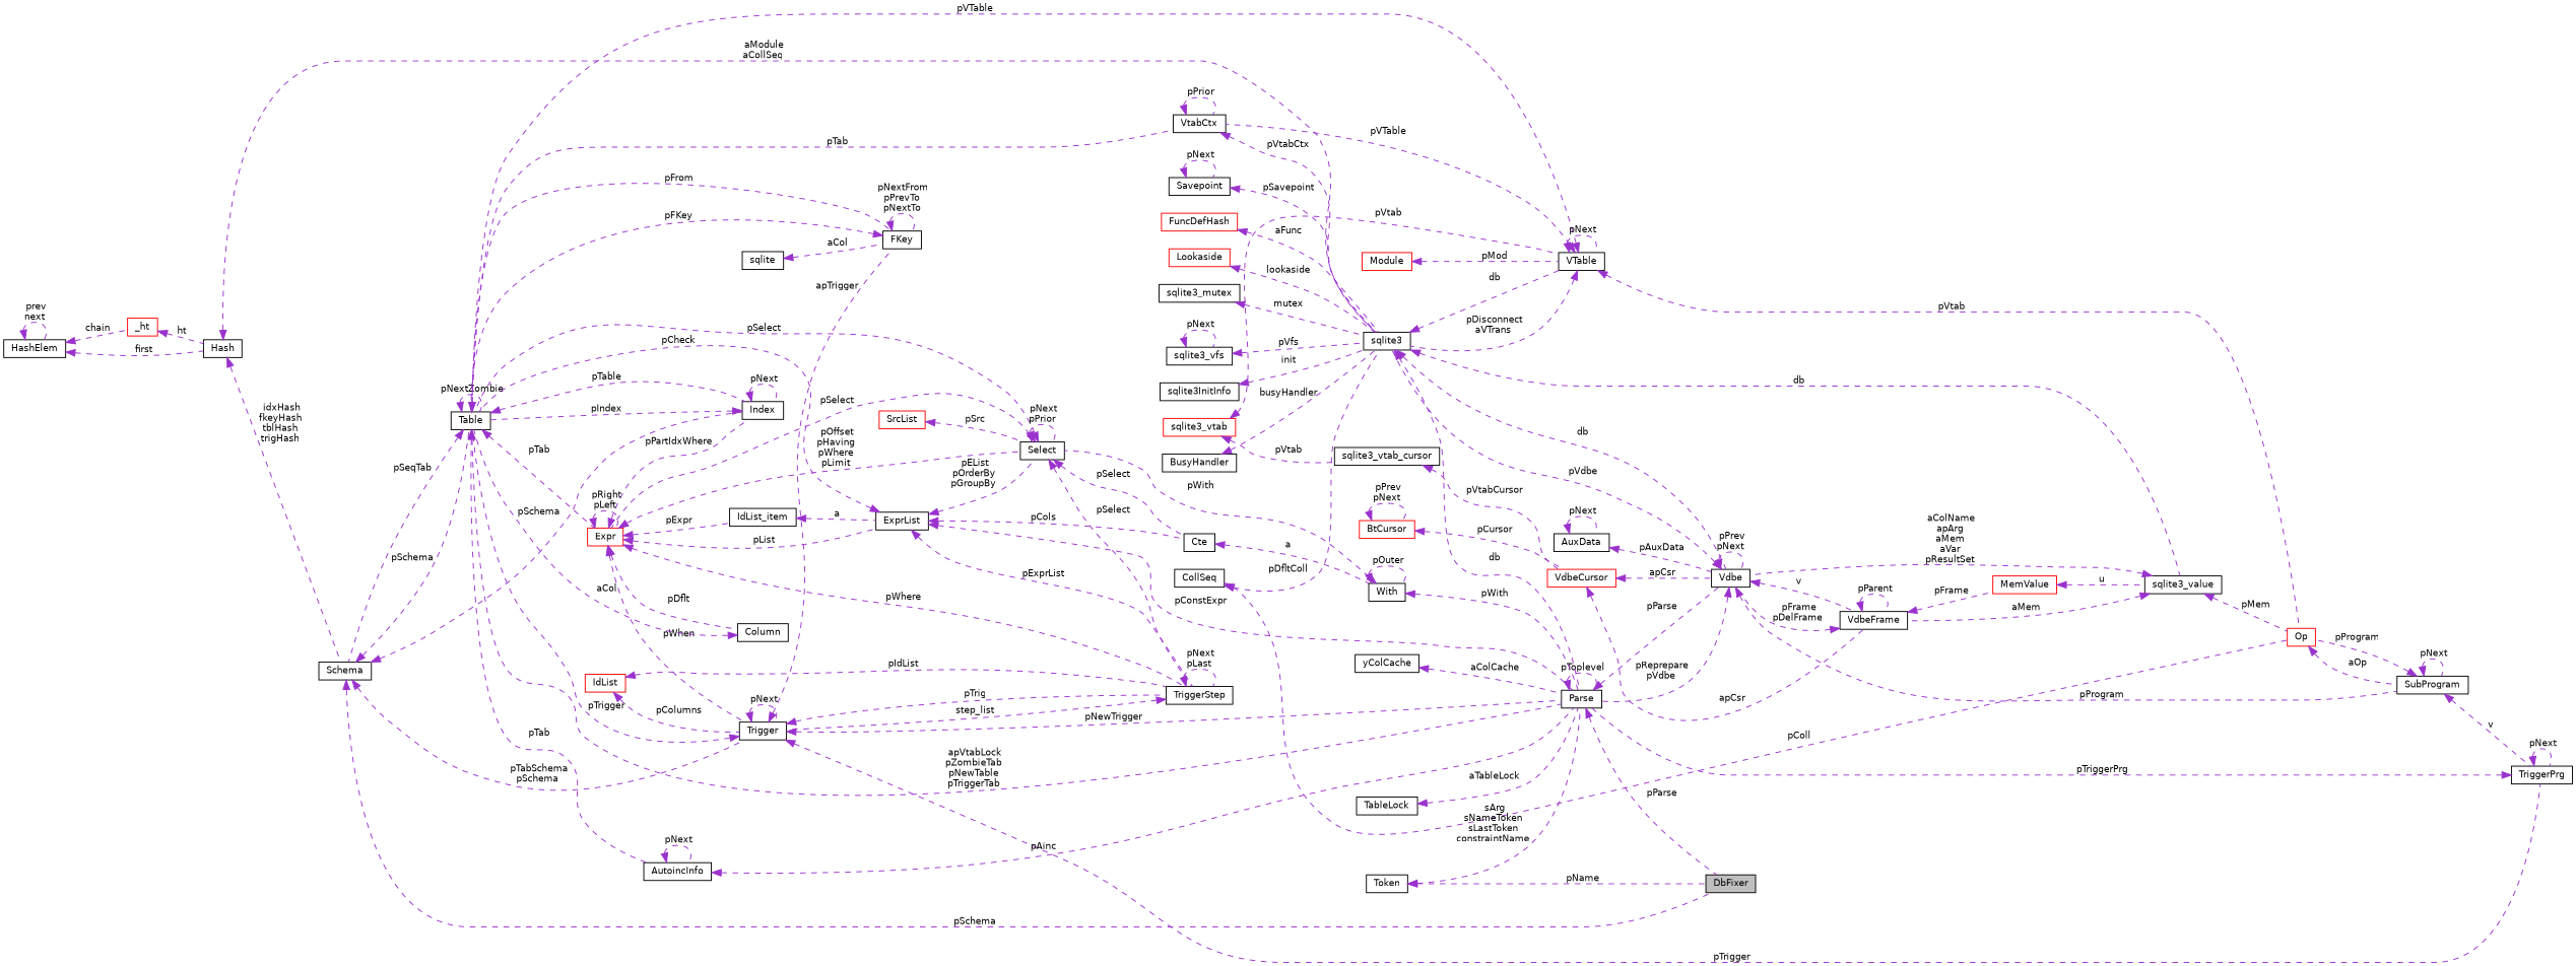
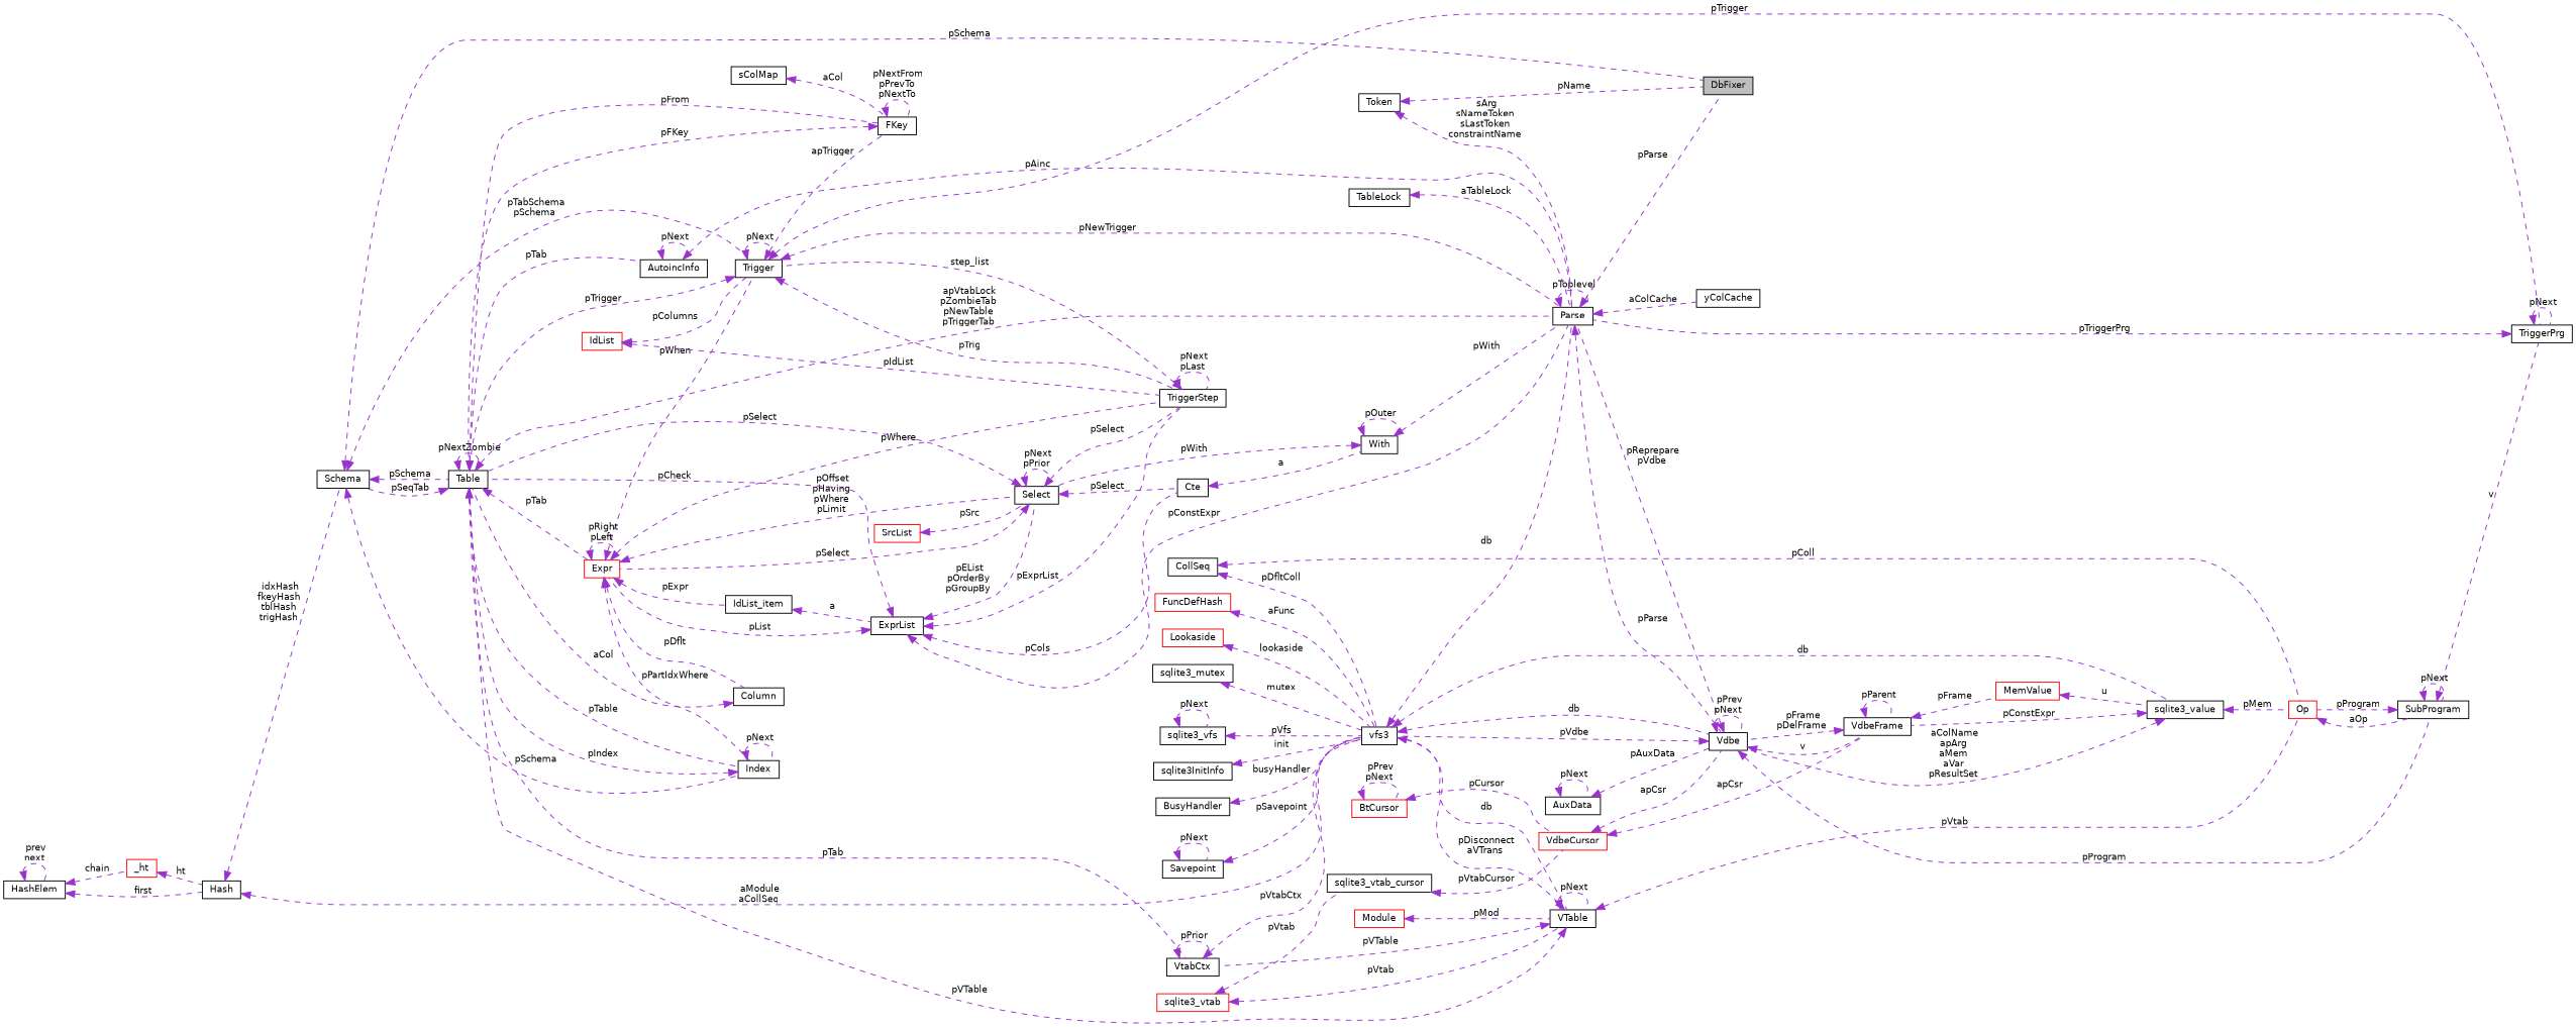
  digraph {
    rankdir=LR
    node [color=black fillcolor=white fontname=Helvetica fontsize=10 shape=record style=filled]
    edge [color=darkorchid3 dir=back fontname=Helvetica fontsize=10 labelfontname=Helvetica labelfontsize=10 style=dashed]
    n1 [fillcolor=grey75 fontcolor=black height=0.2 label=DbFixer width=0.4]
    n2 [height=0.2 label=Schema width=0.4]
    n3 [height=0.2 label=Table width=0.4]
    n4 [height=0.2 label=Trigger width=0.4]
    n5 [height=0.2 label=Index width=0.4]
    n6 [color=red height=0.2 label=Expr width=0.4]
    n7 [height=0.2 label=FKey width=0.4]
    n8 [height=0.2 label=Parse width=0.4]
    n9 [height=0.2 label=AutoincInfo width=0.4]
    n10 [height=0.2 label=VtabCtx width=0.4]
    n11 [height=0.2 label=TriggerStep width=0.4]
    n12 [height=0.2 label=TriggerPrg width=0.4]
    n13 [height=0.2 label=Column width=0.4]
    n14 [height=0.2 label=Select width=0.4]
    n15 [height=0.2 label=IdList_item width=0.4]
    n16 [height=0.2 label=Vdbe width=0.4]
-   n17 [height=0.2 label=sqlite3 width=0.4]
+   n17 [height=0.2 label=vfs3 width=0.4]
    n18 [height=0.2 label=Cte width=0.4]
    n19 [height=0.2 label=ExprList width=0.4]
    n20 [height=0.2 label=With width=0.4]
    n21 [color=red height=0.2 label=SrcList width=0.4]
-   n22 [height=0.2 label=sqlite width=0.4]
+   n22 [height=0.2 label=sColMap width=0.4]
    n23 [color=red height=0.2 label=IdList width=0.4]
    n24 [height=0.2 label=VTable width=0.4]
    n25 [color=red height=0.2 label=Op width=0.4]
    n26 [height=0.2 label=sqlite3_value width=0.4]
    n27 [height=0.2 label=SubProgram width=0.4]
    n28 [height=0.2 label=VdbeFrame width=0.4]
    n29 [color=red height=0.2 label=MemValue width=0.4]
    n30 [color=red height=0.2 label=VdbeCursor width=0.4]
    n31 [color=red height=0.2 label=BtCursor width=0.4]
    n32 [height=0.2 label=sqlite3_vtab_cursor width=0.4]
    n33 [color=red height=0.2 label=sqlite3_vtab width=0.4]
    n34 [height=0.2 label=AuxData width=0.4]
    n35 [height=0.2 label=CollSeq width=0.4]
    n36 [height=0.2 label=TableLock width=0.4]
    n37 [height=0.2 label=Token width=0.4]
    n38 [height=0.2 label=yColCache width=0.4]
    n39 [height=0.2 label=Savepoint width=0.4]
    n40 [color=red height=0.2 label=FuncDefHash width=0.4]
    n41 [color=red height=0.2 label=Lookaside width=0.4]
    n42 [height=0.2 label=sqlite3_mutex width=0.4]
    n43 [height=0.2 label=sqlite3_vfs width=0.4]
    n44 [height=0.2 label=sqlite3InitInfo width=0.4]
    n45 [height=0.2 label=BusyHandler width=0.4]
    n46 [height=0.2 label=Hash width=0.4]
    n47 [color=red height=0.2 label=_ht width=0.4]
    n48 [height=0.2 label=HashElem width=0.4]
    n49 [color=red height=0.2 label=Module width=0.4]
    n2 -> n1 [label=" pSchema"]
    n2 -> n3 [label=" pSchema"]
    n2 -> n4 [label=" pTabSchema\npSchema"]
    n2 -> n5 [label=" pSchema"]
    n3 -> n2 [label=" pSeqTab"]
    n3 -> n3 [label=" pNextZombie"]
    n3 -> n5 [label=" pTable"]
    n3 -> n6 [label=" pTab"]
    n3 -> n7 [label=" pFrom"]
    n3 -> n8 [label=" apVtabLock\npZombieTab\npNewTable\npTriggerTab"]
    n3 -> n9 [label=" pTab"]
    n3 -> n10 [label=" pTab"]
    n4 -> n3 [label=" pTrigger"]
    n4 -> n4 [label=" pNext"]
    n4 -> n7 [label=" apTrigger"]
    n4 -> n8 [label=" pNewTrigger"]
    n4 -> n11 [label=" pTrig"]
    n4 -> n12 [label=" pTrigger"]
    n5 -> n3 [label=" pIndex"]
    n5 -> n5 [label=" pNext"]
    n6 -> n4 [label=" pWhen"]
    n6 -> n5 [label=" pPartIdxWhere"]
    n6 -> n6 [label=" pRight\npLeft"]
    n6 -> n11 [label=" pWhere"]
    n6 -> n13 [label=" pDflt"]
    n6 -> n14 [label=" pOffset\npHaving\npWhere\npLimit"]
    n6 -> n15 [label=" pExpr"]
    n7 -> n3 [label=" pFKey"]
    n7 -> n7 [label=" pNextFrom\npPrevTo\npNextTo"]
    n8 -> n1 [label=" pParse"]
    n8 -> n8 [label=" pToplevel"]
    n8 -> n16 [label=" pParse"]
    n9 -> n8 [label=" pAinc"]
    n9 -> n9 [label=" pNext"]
    n10 -> n10 [label=" pPrior"]
    n10 -> n17 [label=" pVtabCtx"]
    n11 -> n4 [label=" step_list"]
    n11 -> n11 [label=" pNext\npLast"]
    n12 -> n8 [label=" pTriggerPrg"]
    n12 -> n12 [label=" pNext"]
    n13 -> n3 [label=" aCol"]
    n14 -> n3 [label=" pSelect"]
    n14 -> n6 [label=" pSelect"]
    n14 -> n11 [label=" pSelect"]
    n14 -> n14 [label=" pNext\npPrior"]
    n14 -> n18 [label=" pSelect"]
    n15 -> n19 [label=" a"]
    n16 -> n8 [label=" pReprepare\npVdbe"]
    n16 -> n16 [label=" pPrev\npNext"]
    n16 -> n17 [label=" pVdbe"]
    n16 -> n27 [label=" pProgram"]
    n16 -> n28 [label=" v"]
    n17 -> n8 [label=" db"]
    n17 -> n16 [label=" db"]
    n17 -> n24 [label=" db"]
    n17 -> n26 [label=" db"]
    n18 -> n20 [label=" a"]
    n19 -> n3 [label=" pCheck"]
-   n6 -> n19 [label=" pList"]
+   n19 -> n6 [label=" pList"]
    n19 -> n8 [label=" pConstExpr"]
    n19 -> n11 [label=" pExprList"]
    n19 -> n14 [label=" pEList\npOrderBy\npGroupBy"]
    n19 -> n18 [label=" pCols"]
    n20 -> n8 [label=" pWith"]
    n20 -> n14 [label=" pWith"]
    n20 -> n20 [label=" pOuter"]
    n21 -> n14 [label=" pSrc"]
    n22 -> n7 [label=" aCol"]
    n23 -> n4 [label=" pColumns"]
    n23 -> n11 [label=" pIdList"]
    n24 -> n3 [label=" pVTable"]
    n24 -> n10 [label=" pVTable"]
    n24 -> n17 [label=" pDisconnect\naVTrans"]
    n24 -> n24 [label=" pNext"]
    n24 -> n25 [label=" pVtab"]
    n25 -> n27 [label=" aOp"]
    n26 -> n16 [label=" aColName\napArg\naMem\naVar\npResultSet"]
    n26 -> n25 [label=" pMem"]
-   n26 -> n28 [label=" aMem"]
+   n26 -> n28 [label=" pConstExpr"]
    n27 -> n12 [label=" v"]
    n27 -> n25 [label=" pProgram"]
    n27 -> n27 [label=" pNext"]
    n28 -> n16 [label=" pFrame\npDelFrame"]
    n28 -> n28 [label=" pParent"]
    n28 -> n29 [label=" pFrame"]
    n29 -> n26 [label=" u"]
    n30 -> n16 [label=" apCsr"]
    n30 -> n28 [label=" apCsr"]
    n31 -> n30 [label=" pCursor"]
    n31 -> n31 [label=" pPrev\npNext"]
    n32 -> n30 [label=" pVtabCursor"]
    n33 -> n24 [label=" pVtab"]
    n33 -> n32 [label=" pVtab"]
    n34 -> n16 [label=" pAuxData"]
    n34 -> n34 [label=" pNext"]
    n35 -> n17 [label=" pDfltColl"]
    n35 -> n25 [label=" pColl"]
    n36 -> n8 [label=" aTableLock"]
    n37 -> n1 [label=" pName"]
    n37 -> n8 [label=" sArg\nsNameToken\nsLastToken\nconstraintName"]
-   n38 -> n8 [label=" aColCache"]
+   n8 -> n38 [label=" aColCache"]
    n39 -> n17 [label=" pSavepoint"]
    n39 -> n39 [label=" pNext"]
    n40 -> n17 [label=" aFunc"]
    n41 -> n17 [label=" lookaside"]
    n42 -> n17 [label=" mutex"]
    n43 -> n17 [label=" pVfs"]
    n43 -> n43 [label=" pNext"]
    n44 -> n17 [label=" init"]
    n45 -> n17 [label=" busyHandler"]
    n46 -> n2 [label=" idxHash\nfkeyHash\ntblHash\ntrigHash"]
    n46 -> n17 [label=" aModule\naCollSeq"]
    n47 -> n46 [label=" ht"]
    n48 -> n46 [label=" first"]
    n48 -> n47 [label=" chain"]
    n48 -> n48 [label=" prev\nnext"]
    n49 -> n24 [label=" pMod"]
  }
